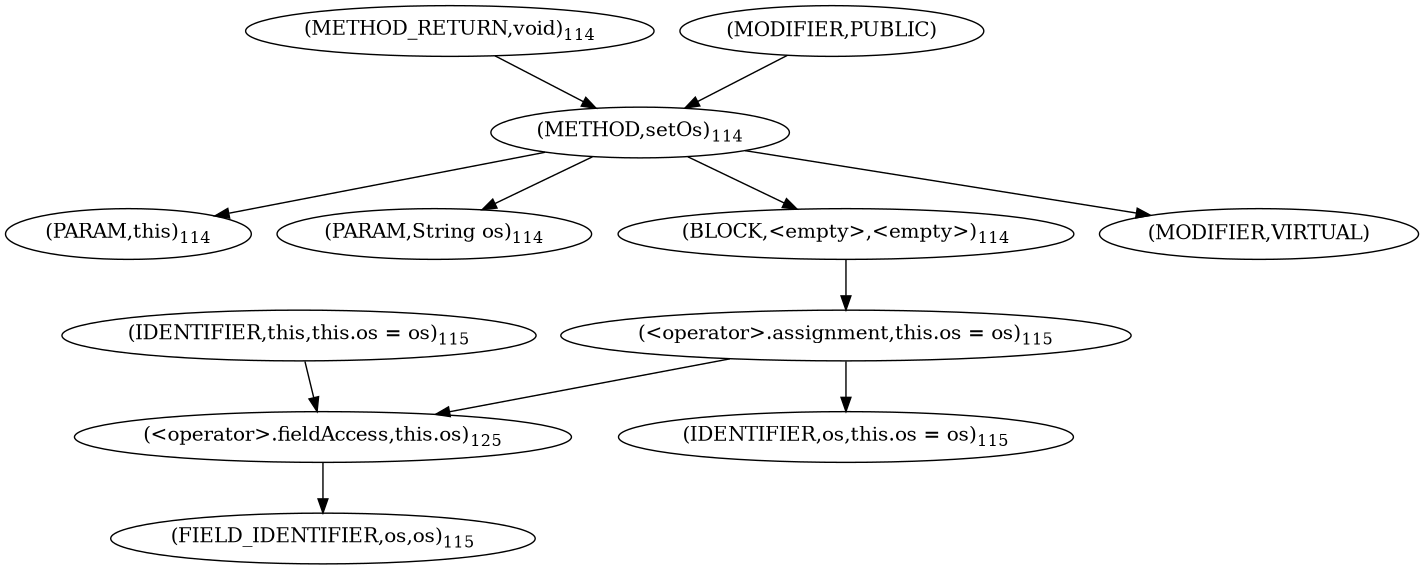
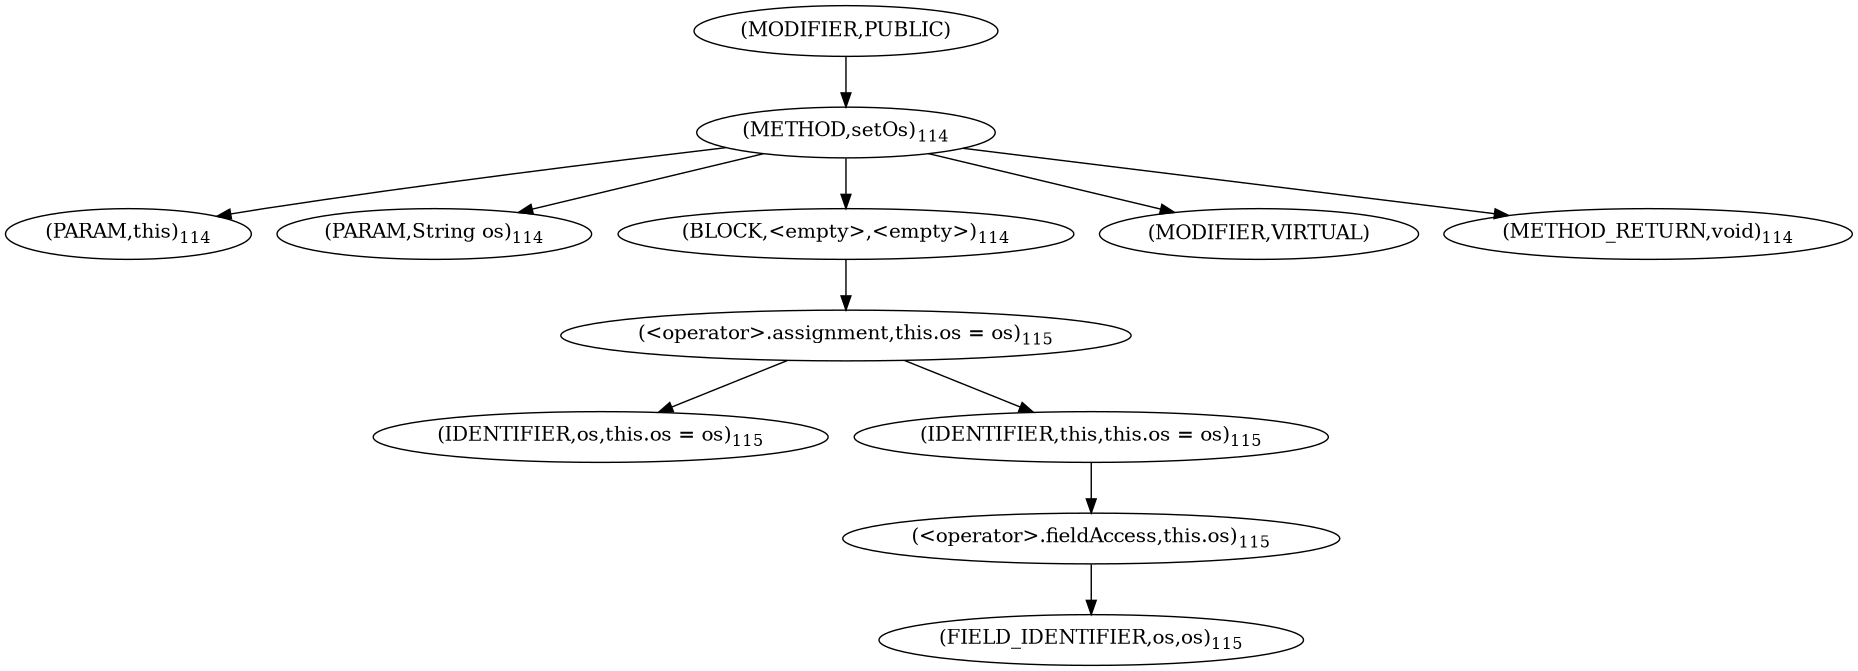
  digraph {
    n1 [label=<(METHOD,setOs)<SUB>114</SUB>>]
    n2 [label=<(PARAM,this)<SUB>114</SUB>>]
    n3 [label=<(PARAM,String os)<SUB>114</SUB>>]
    n4 [label=<(BLOCK,&lt;empty&gt;,&lt;empty&gt;)<SUB>114</SUB>>]
    n5 [label=<(MODIFIER,VIRTUAL)>]
    n6 [label=<(METHOD_RETURN,void)<SUB>114</SUB>>]
    n7 [label=<(&lt;operator&gt;.assignment,this.os = os)<SUB>115</SUB>>]
    n8 [label=<(MODIFIER,PUBLIC)>]
-   n9 [label=<(&lt;operator&gt;.fieldAccess,this.os)<SUB>125</SUB>>]
+   n9 [label=<(&lt;operator&gt;.fieldAccess,this.os)<SUB>115</SUB>>]
    n10 [label=<(IDENTIFIER,os,this.os = os)<SUB>115</SUB>>]
    n11 [label=<(FIELD_IDENTIFIER,os,os)<SUB>115</SUB>>]
    n12 [label=<(IDENTIFIER,this,this.os = os)<SUB>115</SUB>>]
    n1 -> n2
    n1 -> n3
    n1 -> n4
    n1 -> n5
-   n6 -> n1
+   n1 -> n6
    n4 -> n7
-   n7 -> n9
+   n7 -> n12
    n7 -> n10
    n8 -> n1
    n9 -> n11
    n12 -> n9
  }
